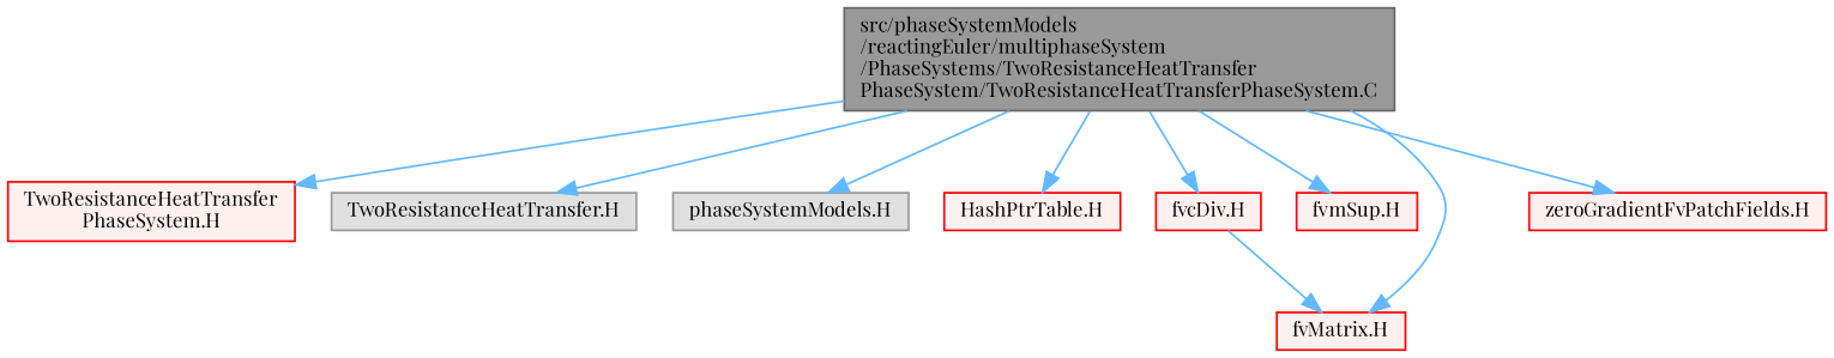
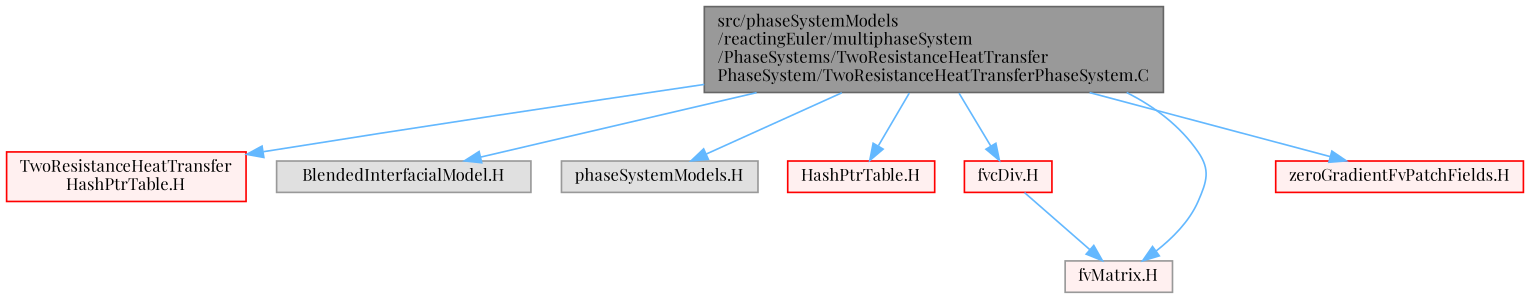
  digraph {
    fontname="Playfair Display"
    node [color=red fillcolor="#FFF0F0" fontname="Playfair Display" fontsize=10 shape=box style=filled]
    edge [color=steelblue1 fontname="Playfair Display" fontsize=10 labelfontname=Helvetica labelfontsize=10 style=solid]
    n1 [color=gray40 fillcolor=grey60 fontcolor=black height=0.2 label="src/phaseSystemModels\l/reactingEuler/multiphaseSystem\l/PhaseSystems/TwoResistanceHeatTransfer\lPhaseSystem/TwoResistanceHeatTransferPhaseSystem.C" width=0.4]
-   n2 [height=0.2 label="TwoResistanceHeatTransfer\lPhaseSystem.H" width=0.4]
-   n3 [color=grey60 fillcolor="#E0E0E0" height=0.2 label="TwoResistanceHeatTransfer.H" width=0.4]
+   n2 [height=0.2 label="TwoResistanceHeatTransfer\lHashPtrTable.H" width=0.4]
+   n3 [color=grey60 fillcolor="#E0E0E0" height=0.2 label="BlendedInterfacialModel.H" width=0.4]
    n4 [color=grey60 fillcolor="#E0E0E0" height=0.2 label="phaseSystemModels.H" width=0.4]
    n5 [height=0.2 label="HashPtrTable.H" width=0.4]
    n6 [height=0.2 label="fvcDiv.H" width=0.4]
-   n7 [height=0.2 label="fvmSup.H" width=0.4]
-   n8 [height=0.2 label="fvMatrix.H" width=0.4]
+   n8 [color=grey60 height=0.2 label="fvMatrix.H" width=0.4]
    n9 [height=0.2 label="zeroGradientFvPatchFields.H" width=0.4]
    n1 -> n2
    n1 -> n3
    n1 -> n4
    n1 -> n5
    n1 -> n6
-   n1 -> n7
    n1 -> n8
    n1 -> n9
    n6 -> n8
  }
